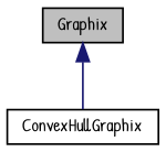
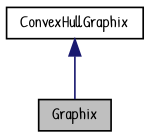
  digraph {
    fontname="Patrick Hand"
    node [color=black fontname="Patrick Hand" fontsize=10 shape=record style=filled]
    n1 [fillcolor=grey75 fontcolor=black height=0.2 label=Graphix width=0.4]
    n2 [fillcolor=white height=0.2 label=ConvexHullGraphix width=0.4]
-   n1 -> n2 [color=midnightblue dir=back fontname="Patrick Hand" fontsize=10 labelfontname=Helvetica labelfontsize=10 style=solid]
+   n2 -> n1 [color=midnightblue dir=back fontname="Patrick Hand" fontsize=10 labelfontname=Helvetica labelfontsize=10 style=solid]
  }
